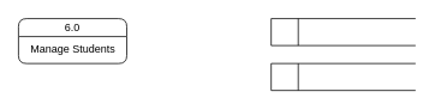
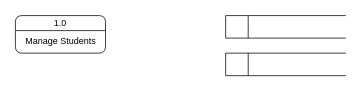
  <mxCell id="0" />
  <mxCell id="1" parent="0" />
  <mxCell id="2" value="" style="html=1;dashed=0;whiteSpace=wrap;shape=mxgraph.dfd.dataStoreID;align=left;spacingLeft=3;points=[[0,0],[0.5,0],[1,0],[0,0.5],[1,0.5],[0,1],[0.5,1],[1,1]];" vertex="1" parent="1"><mxGeometry x="300" y="20" width="160" height="30" as="geometry" /></mxCell>
  <mxCell id="3" value="" style="html=1;dashed=0;whiteSpace=wrap;shape=mxgraph.dfd.dataStoreID;align=left;spacingLeft=3;points=[[0,0],[0.5,0],[1,0],[0,0.5],[1,0.5],[0,1],[0.5,1],[1,1]];" vertex="1" parent="1"><mxGeometry x="300" y="70" width="160" height="30" as="geometry" /></mxCell>
- <mxCell id="4" value="6.0" style="swimlane;fontStyle=0;childLayout=stackLayout;horizontal=1;startSize=20;fillColor=#ffffff;horizontalStack=0;resizeParent=1;resizeParentMax=0;resizeLast=0;collapsible=0;marginBottom=0;swimlaneFillColor=#ffffff;rounded=1;" vertex="1" parent="1"><mxGeometry x="20" y="20" width="120" height="50" as="geometry" /></mxCell>
+ <mxCell id="4" value="1.0" style="swimlane;fontStyle=0;childLayout=stackLayout;horizontal=1;startSize=20;fillColor=#ffffff;horizontalStack=0;resizeParent=1;resizeParentMax=0;resizeLast=0;collapsible=0;marginBottom=0;swimlaneFillColor=#ffffff;rounded=1;" vertex="1" parent="1"><mxGeometry x="20" y="20" width="120" height="50" as="geometry" /></mxCell>
  <mxCell id="5" value="Manage Students" style="text;html=1;align=center;verticalAlign=middle;resizable=0;points=[];autosize=1;strokeColor=none;fillColor=none;" vertex="1" parent="4"><mxGeometry y="20" width="120" height="30" as="geometry" /></mxCell>
